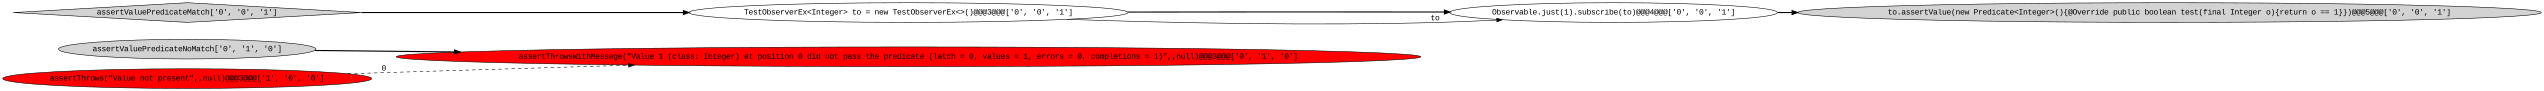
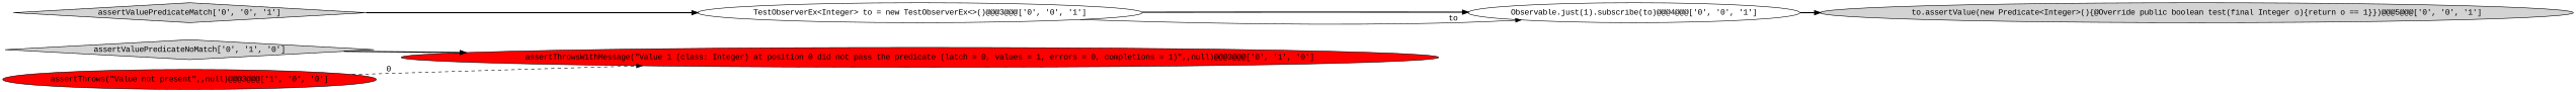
  digraph {
    fontname="Liberation Mono"
    rankdir=LR
    node [fillcolor=lightgray fontname="Liberation Mono" shape=ellipse style=filled]
    edge [fontname="Liberation Mono" style=bold]
-   n1 [label="assertValuePredicateNoMatch['0', '1', '0']"]
+   n1 [label="assertValuePredicateNoMatch['0', '1', '0']" shape=diamond]
    n2 [fillcolor=red label="assertThrowsWithMessage(\"Value 1 (class: Integer) at position 0 did not pass the predicate (latch = 0, values = 1, errors = 0, completions = 1)\",,null)@@@3@@@['0', '1', '0']"]
    n3 [label="to.assertValue(new Predicate<Integer>(){@Override public boolean test(final Integer o){return o == 1}})@@@5@@@['0', '0', '1']"]
    n4 [fillcolor=red label="assertThrows(\"Value not present\",,null)@@@3@@@['1', '0', '0']"]
    n5 [fillcolor=white label="TestObserverEx<Integer> to = new TestObserverEx<>()@@@3@@@['0', '0', '1']"]
    n6 [fillcolor=white label="Observable.just(1).subscribe(to)@@@4@@@['0', '0', '1']"]
    n7 [label="assertValuePredicateMatch['0', '0', '1']" shape=diamond]
    n1 -> n2
    n4 -> n2 [label=0 style=dashed]
    n5 -> n6
    n5 -> n6 [label=to style=solid]
    n6 -> n3
    n7 -> n5
  }
